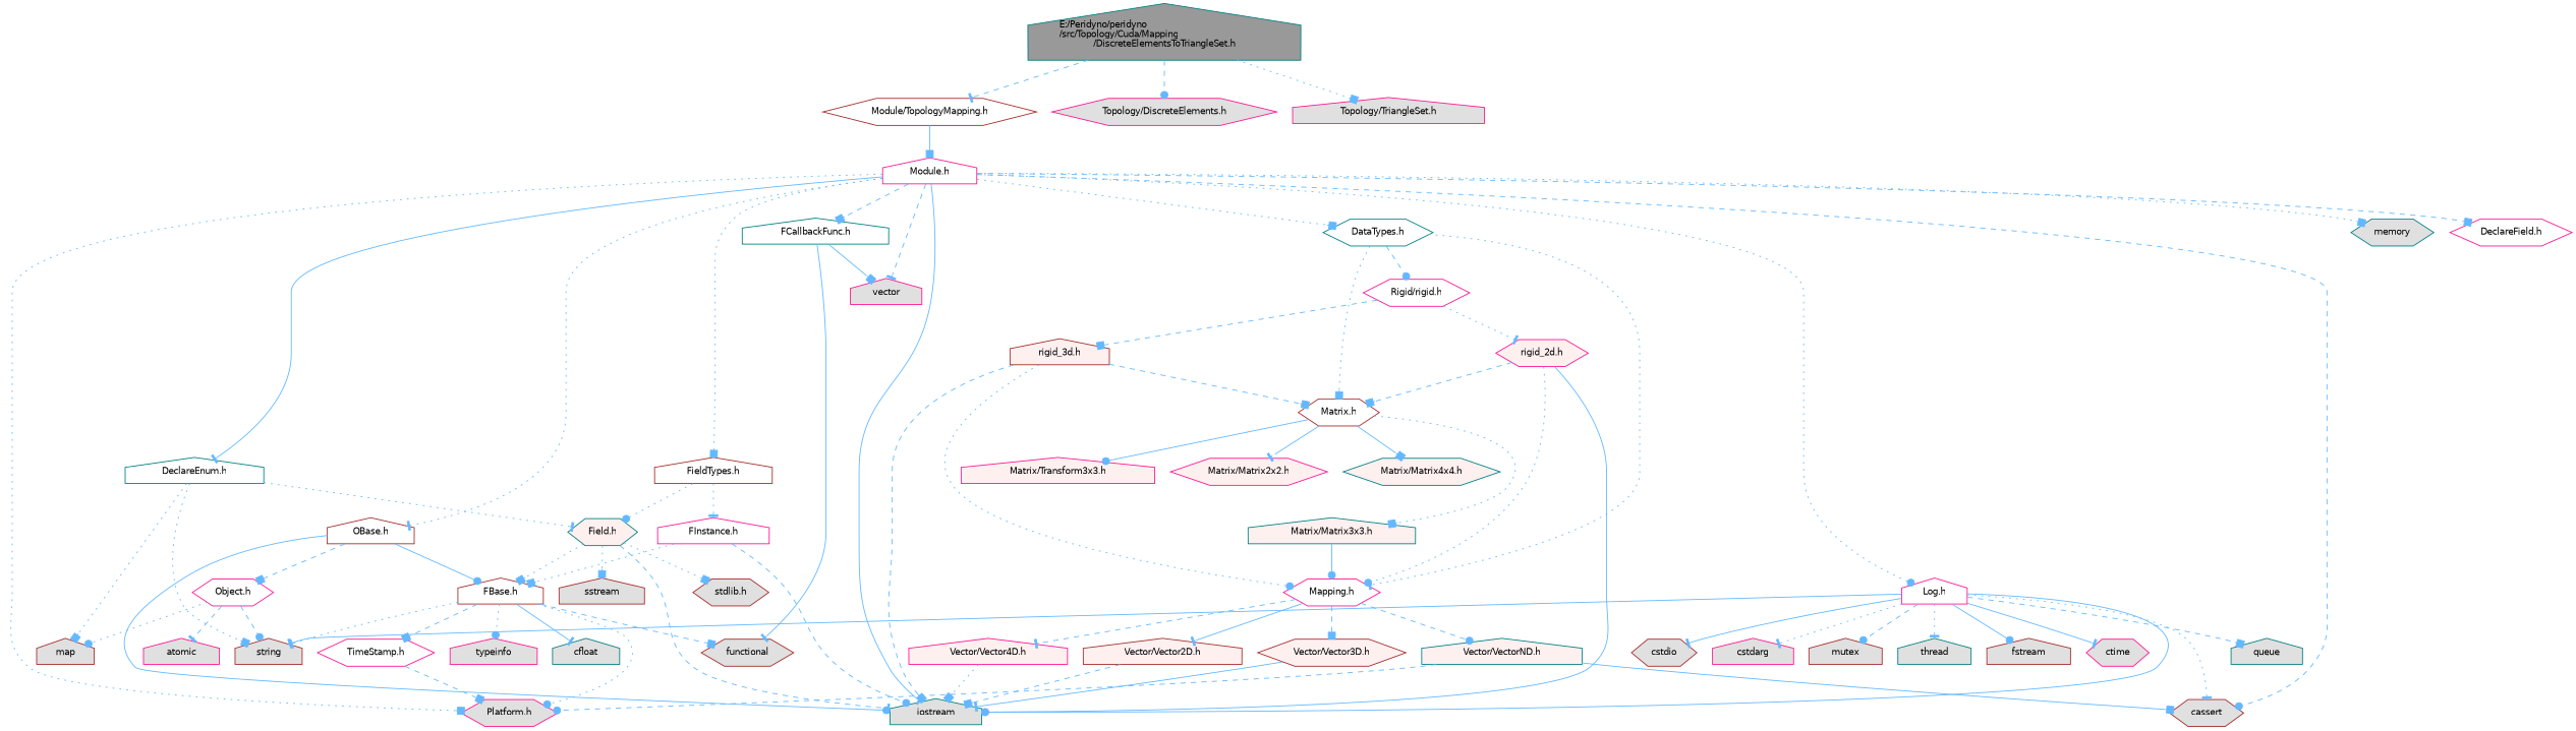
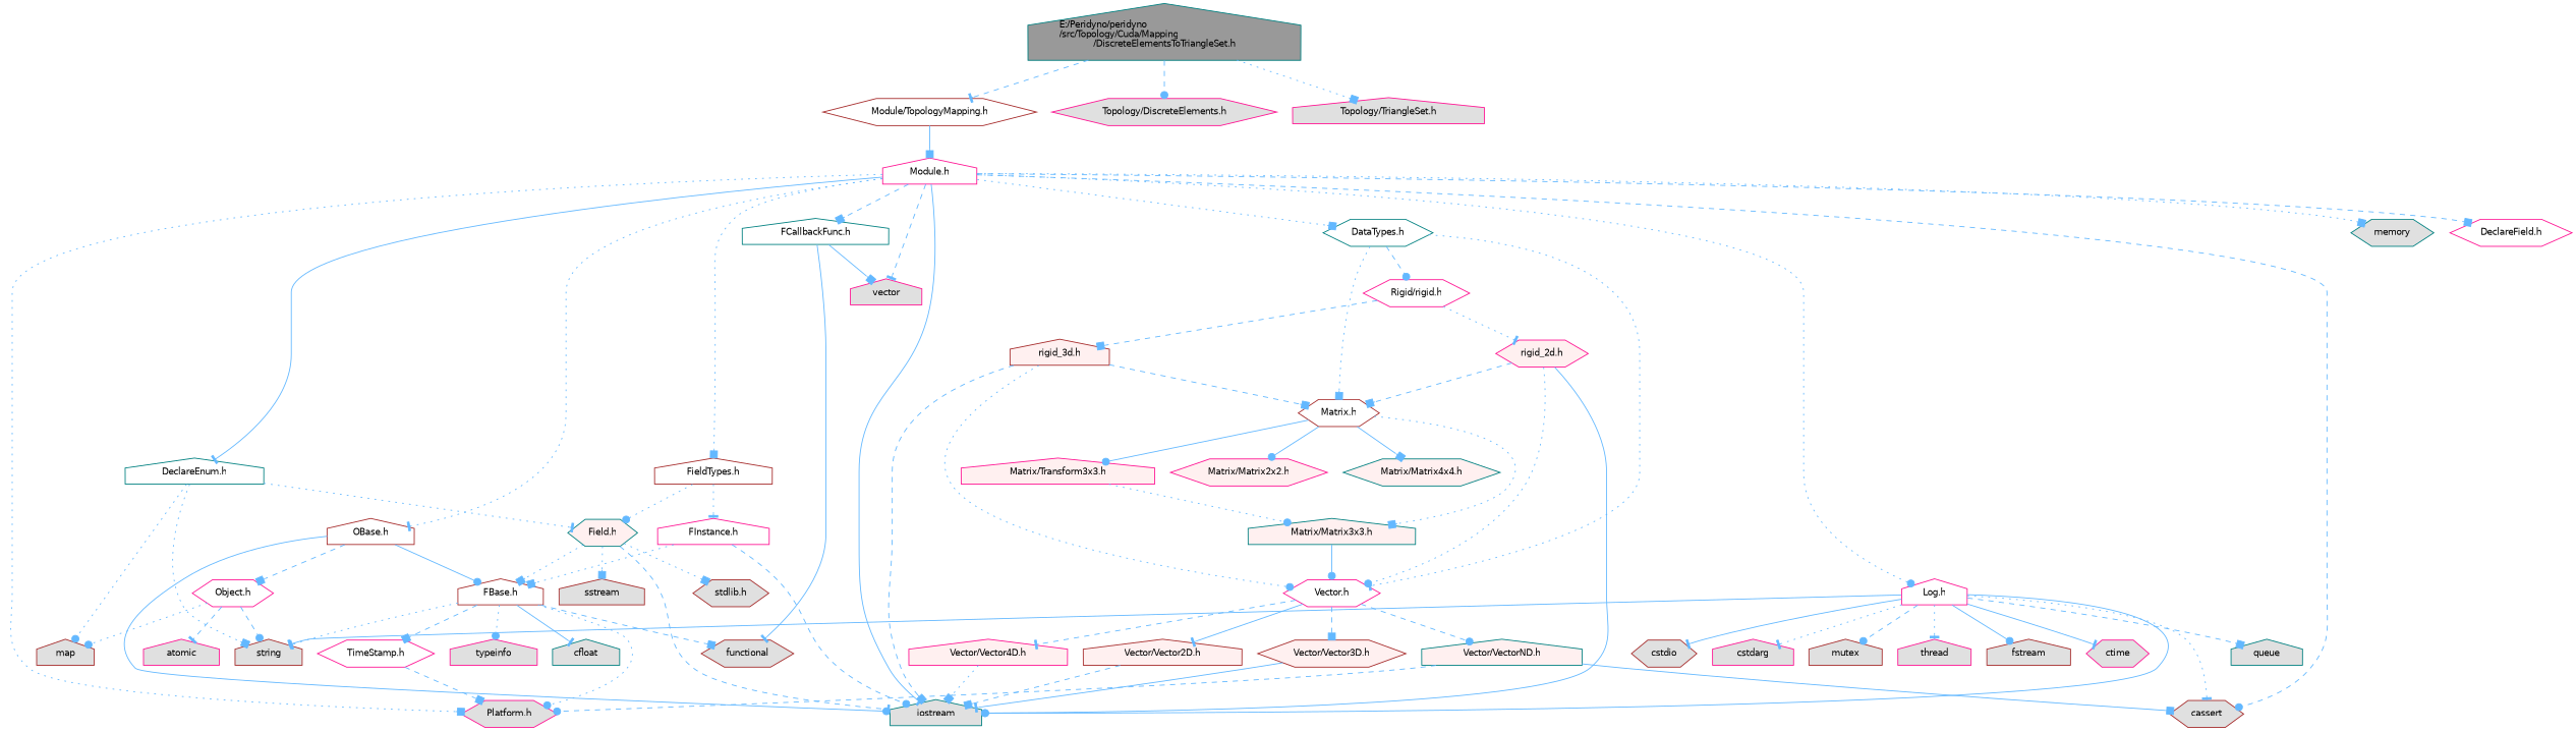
  digraph {
    node [color=deeppink fillcolor="#E0E0E0" fontname=Helvetica fontsize=10 shape=house style=filled]
    edge [arrowhead=box color=steelblue1 fontname=Helvetica fontsize=10 labelfontname=Helvetica labelfontsize=10 style=dotted]
    n1 [color=teal fillcolor=grey60 fontcolor=black height=0.2 label="E:/Peridyno/peridyno\l/src/Topology/Cuda/Mapping\l/DiscreteElementsToTriangleSet.h" width=0.4]
    n2 [color=brown fillcolor=white height=0.2 label="Module/TopologyMapping.h" shape=hexagon width=0.4]
    n3 [height=0.2 label="Topology/DiscreteElements.h" shape=hexagon width=0.4]
    n4 [height=0.2 label="Topology/TriangleSet.h" width=0.4]
    n5 [fillcolor=white height=0.2 label="Module.h" width=0.4]
    n6 [height=0.2 label="Platform.h" shape=hexagon width=0.4]
    n7 [color=teal height=0.2 label=memory shape=hexagon width=0.4]
    n8 [height=0.2 label=vector width=0.4]
    n9 [color=brown height=0.2 label=cassert shape=hexagon width=0.4]
    n10 [color=teal height=0.2 label=iostream width=0.4]
    n11 [color=brown fillcolor=white height=0.2 label="OBase.h" width=0.4]
    n12 [fillcolor=white height=0.2 label="Log.h" width=0.4]
    n13 [color=teal fillcolor=white height=0.2 label="DataTypes.h" shape=hexagon width=0.4]
    n14 [color=teal fillcolor=white height=0.2 label="DeclareEnum.h" width=0.4]
    n15 [fillcolor=white height=0.2 label="DeclareField.h" shape=hexagon width=0.4]
    n16 [color=teal fillcolor=white height=0.2 label="FCallbackFunc.h" width=0.4]
    n17 [color=brown fillcolor=white height=0.2 label="FieldTypes.h" width=0.4]
    n18 [color=brown fillcolor=white height=0.2 label="FBase.h" width=0.4]
    n19 [fillcolor=white height=0.2 label="Object.h" shape=hexagon width=0.4]
    n20 [color=brown height=0.2 label=string width=0.4]
    n21 [color=brown height=0.2 label=mutex width=0.4]
-   n22 [color=teal height=0.2 label=thread width=0.4]
+   n22 [height=0.2 label=thread width=0.4]
    n23 [color=brown height=0.2 label=fstream width=0.4]
    n24 [height=0.2 label=ctime shape=hexagon width=0.4]
    n25 [color=teal height=0.2 label=queue width=0.4]
    n26 [color=brown height=0.2 label=cstdio shape=hexagon width=0.4]
    n27 [height=0.2 label=cstdarg width=0.4]
-   n28 [fillcolor=white height=0.2 label="Mapping.h" shape=hexagon width=0.4]
+   n28 [fillcolor=white height=0.2 label="Vector.h" shape=hexagon width=0.4]
    n29 [color=brown fillcolor=white height=0.2 label="Matrix.h" shape=hexagon width=0.4]
    n30 [fillcolor=white height=0.2 label="Rigid/rigid.h" shape=hexagon width=0.4]
    n31 [color=brown height=0.2 label=map width=0.4]
    n32 [color=teal fillcolor="#FFF0F0" height=0.2 label="Field.h" shape=hexagon width=0.4]
    n33 [color=brown height=0.2 label=functional shape=hexagon width=0.4]
    n34 [fillcolor=white height=0.2 label="FInstance.h" width=0.4]
    n35 [fillcolor=white height=0.2 label="TimeStamp.h" shape=hexagon width=0.4]
    n36 [height=0.2 label=typeinfo width=0.4]
    n37 [color=teal height=0.2 label=cfloat width=0.4]
    n38 [height=0.2 label=atomic width=0.4]
    n39 [color=brown fillcolor="#FFF0F0" height=0.2 label="Vector/Vector2D.h" width=0.4]
    n40 [color=brown fillcolor="#FFF0F0" height=0.2 label="Vector/Vector3D.h" shape=hexagon width=0.4]
    n41 [fillcolor="#FFF0F0" height=0.2 label="Vector/Vector4D.h" width=0.4]
    n42 [color=teal fillcolor="#FFF0F0" height=0.2 label="Vector/VectorND.h" width=0.4]
    n43 [fillcolor="#FFF0F0" height=0.2 label="Matrix/Matrix2x2.h" shape=hexagon width=0.4]
    n44 [color=teal fillcolor="#FFF0F0" height=0.2 label="Matrix/Matrix3x3.h" width=0.4]
    n45 [color=teal fillcolor="#FFF0F0" height=0.2 label="Matrix/Matrix4x4.h" shape=hexagon width=0.4]
    n46 [fillcolor="#FFF0F0" height=0.2 label="Matrix/Transform3x3.h" width=0.4]
    n47 [fillcolor="#FFF0F0" height=0.2 label="rigid_2d.h" shape=hexagon width=0.4]
    n48 [color=brown fillcolor="#FFF0F0" height=0.2 label="rigid_3d.h" width=0.4]
    n49 [color=brown height=0.2 label="stdlib.h" shape=hexagon width=0.4]
    n50 [color=brown height=0.2 label=sstream width=0.4]
    n1 -> n2 [arrowhead=tee style=dashed]
    n1 -> n3 [arrowhead=dot style=dashed]
    n1 -> n4
    n2 -> n5 [style=solid]
    n5 -> n6
    n5 -> n7
    n5 -> n8 [arrowhead=tee style=dashed]
    n5 -> n9 [arrowhead=dot style=dashed]
    n5 -> n10 [arrowhead=tee style=solid]
    n5 -> n11 [arrowhead=tee]
    n5 -> n12 [arrowhead=dot]
    n5 -> n13
    n5 -> n14 [arrowhead=tee style=solid]
    n5 -> n15 [style=dashed]
    n5 -> n16 [style=dashed]
    n5 -> n17
    n11 -> n10 [arrowhead=dot style=solid]
    n11 -> n18 [arrowhead=dot style=solid]
    n11 -> n19 [style=dashed]
    n12 -> n9 [arrowhead=tee]
    n12 -> n10 [arrowhead=dot style=solid]
    n12 -> n20 [arrowhead=tee style=solid]
    n12 -> n21 [arrowhead=dot style=dashed]
    n12 -> n22 [arrowhead=tee]
    n12 -> n23 [arrowhead=dot style=solid]
    n12 -> n24 [arrowhead=tee style=solid]
    n12 -> n25 [style=dashed]
    n12 -> n26 [arrowhead=tee style=solid]
    n12 -> n27 [arrowhead=tee]
    n13 -> n28 [arrowhead=tee]
    n13 -> n29
    n13 -> n30 [arrowhead=dot style=dashed]
    n14 -> n20
-   n14 -> n31
+   n14 -> n31 [arrowhead=dot]
    n14 -> n32 [arrowhead=tee]
    n16 -> n8 [style=solid]
    n16 -> n33 [arrowhead=tee style=solid]
    n17 -> n32 [arrowhead=dot]
    n17 -> n34 [arrowhead=tee]
    n18 -> n6 [arrowhead=dot]
    n18 -> n20 [arrowhead=tee]
    n18 -> n33 [style=dashed]
    n18 -> n35 [style=dashed]
    n18 -> n36 [arrowhead=dot]
    n18 -> n37 [arrowhead=tee style=solid]
    n19 -> n20 [arrowhead=dot style=dashed]
    n19 -> n31 [arrowhead=dot]
    n19 -> n38 [arrowhead=tee style=dashed]
    n28 -> n39 [arrowhead=tee style=solid]
    n28 -> n40 [style=dashed]
    n28 -> n41 [arrowhead=tee style=dashed]
    n28 -> n42 [arrowhead=dot style=dashed]
-   n29 -> n43 [arrowhead=tee style=solid]
+   n29 -> n43 [arrowhead=dot style=solid]
    n29 -> n44
    n29 -> n45 [style=solid]
    n29 -> n46 [arrowhead=dot style=solid]
    n30 -> n47 [arrowhead=tee]
    n30 -> n48 [style=dashed]
    n32 -> n10 [arrowhead=tee style=dashed]
    n32 -> n18
    n32 -> n49
    n32 -> n50
    n34 -> n10 [arrowhead=dot style=dashed]
    n34 -> n18
    n35 -> n6 [style=dashed]
    n39 -> n10 [style=dashed]
    n40 -> n10 [arrowhead=tee style=solid]
    n41 -> n10
    n42 -> n6 [arrowhead=dot style=dashed]
    n42 -> n9 [style=solid]
    n44 -> n28 [arrowhead=dot style=solid]
+   n46 -> n44 [arrowhead=dot]
    n47 -> n10 [arrowhead=dot style=solid]
    n47 -> n28 [arrowhead=dot]
    n47 -> n29 [style=dashed]
    n48 -> n10 [style=dashed]
    n48 -> n28 [arrowhead=dot]
    n48 -> n29 [style=dashed]
  }
